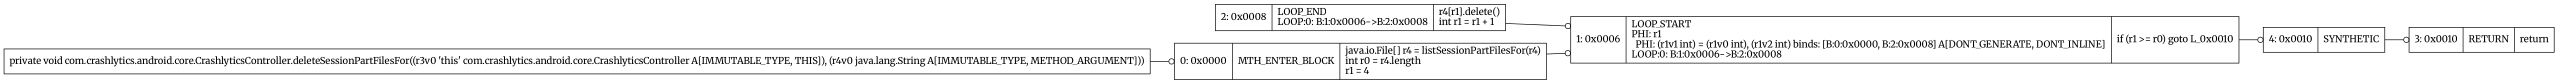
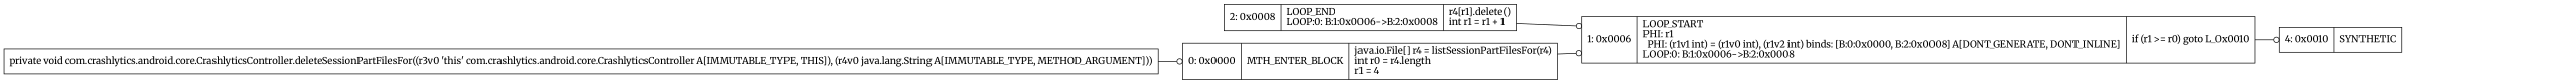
  digraph {
    fontname=Merriweather
    rankdir=LR
    node [fontname=Merriweather shape=record]
    edge [arrowhead=odot fontname=Merriweather]
    n1 [label="{0\:\ 0x0000|MTH_ENTER_BLOCK\l|java.io.File[] r4 = listSessionPartFilesFor(r4)\lint r0 = r4.length\lr1 = 4\l}"]
    n2 [label="{1\:\ 0x0006|LOOP_START\lPHI: r1 \l  PHI: (r1v1 int) = (r1v0 int), (r1v2 int) binds: [B:0:0x0000, B:2:0x0008] A[DONT_GENERATE, DONT_INLINE]\lLOOP:0: B:1:0x0006\-\>B:2:0x0008\l|if (r1 \>= r0) goto L_0x0010\l}"]
    n3 [label="{4\:\ 0x0010|SYNTHETIC\l}"]
    n4 [label="{2\:\ 0x0008|LOOP_END\lLOOP:0: B:1:0x0006\-\>B:2:0x0008\l|r4[r1].delete()\lint r1 = r1 + 1\l}"]
-   n5 [label="{3\:\ 0x0010|RETURN\l|return\l}"]
    n6 [label="{private void com.crashlytics.android.core.CrashlyticsController.deleteSessionPartFilesFor((r3v0 'this' com.crashlytics.android.core.CrashlyticsController A[IMMUTABLE_TYPE, THIS]), (r4v0 java.lang.String A[IMMUTABLE_TYPE, METHOD_ARGUMENT])) }"]
    n1 -> n2
    n2 -> n3
-   n3 -> n5
    n4 -> n2
    n6 -> n1
  }
